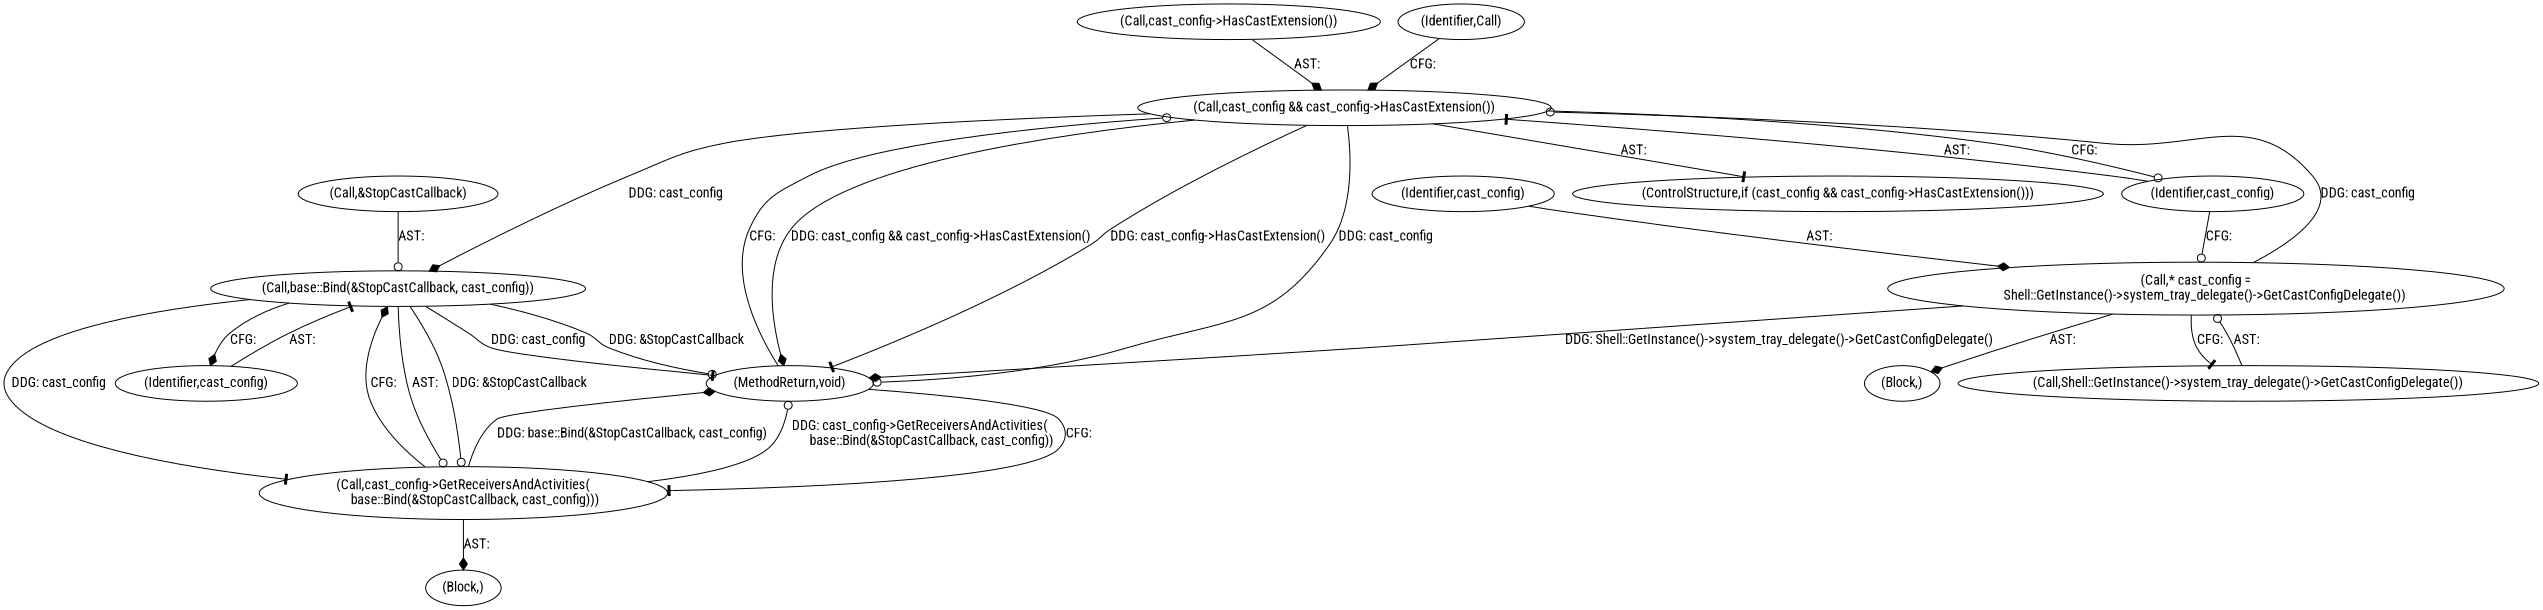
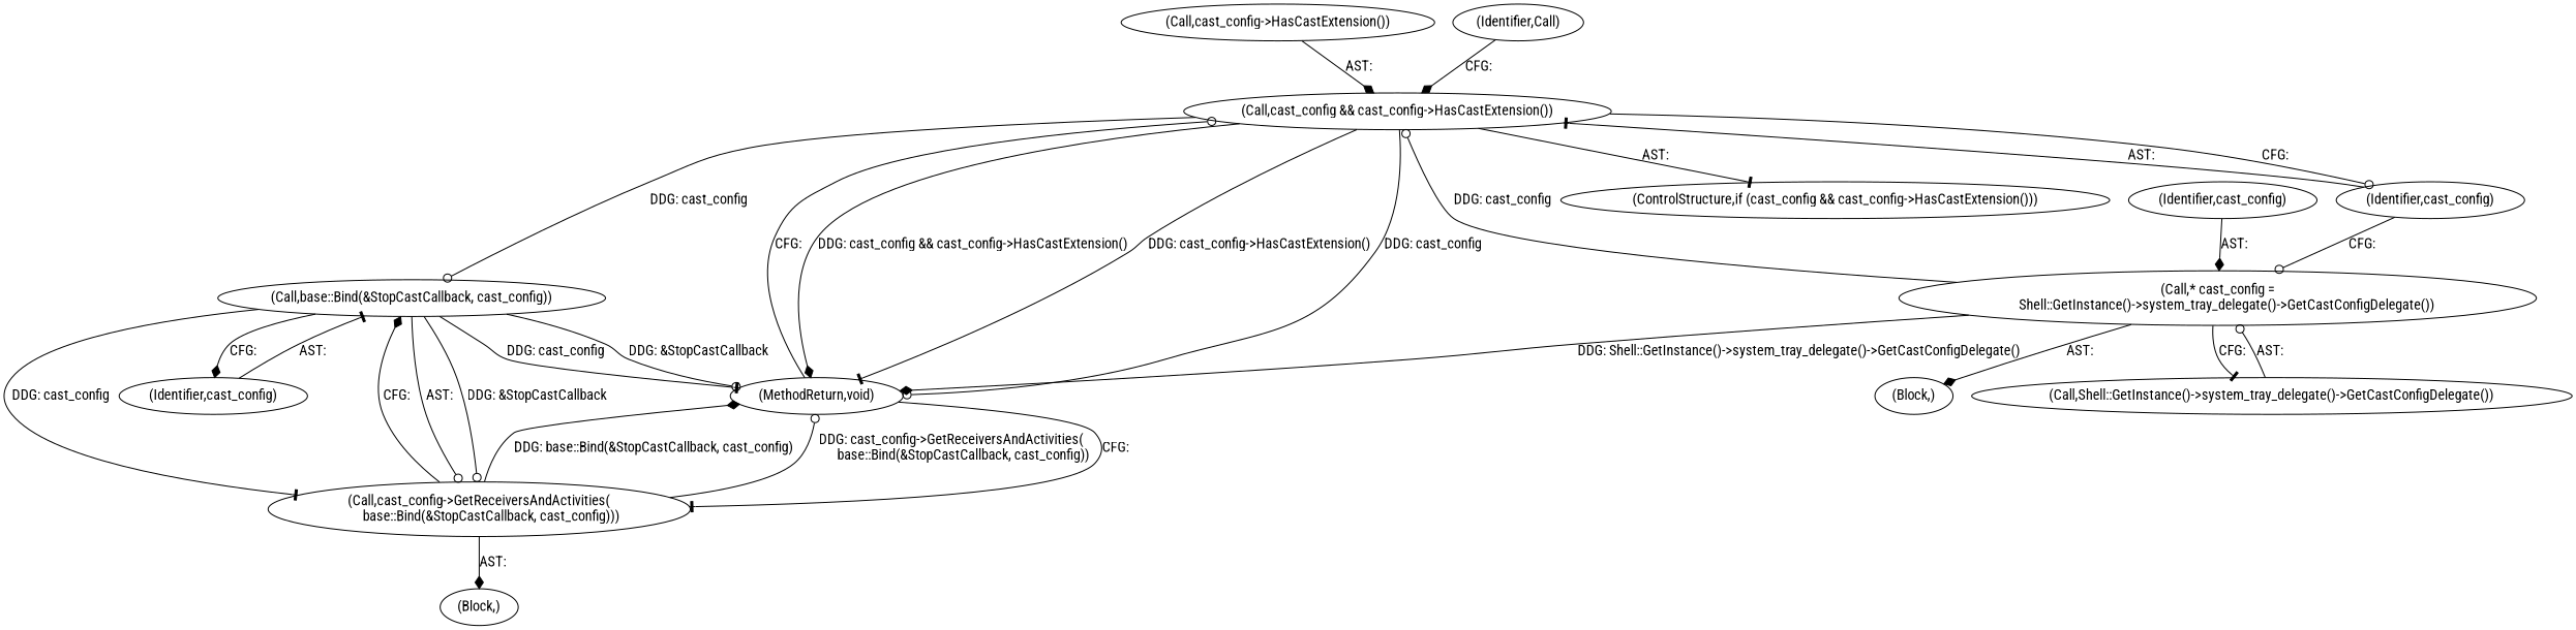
  digraph {
    fontname="Roboto Condensed"
    node [fontname="Roboto Condensed"]
    edge [arrowhead=odot fontname="Roboto Condensed"]
    n1 [label="(Call,cast_config && cast_config->HasCastExtension())"]
    n2 [label="(Call,base::Bind(&StopCastCallback, cast_config))"]
    n3 [label="(MethodReturn,void)"]
    n4 [label="(Identifier,cast_config)"]
    n5 [label="(ControlStructure,if (cast_config && cast_config->HasCastExtension()))"]
    n6 [label="(Call,cast_config->GetReceiversAndActivities(\n        base::Bind(&StopCastCallback, cast_config)))"]
    n7 [label="(Identifier,cast_config)"]
    n8 [label="(Call,cast_config->HasCastExtension())"]
    n9 [label="(Call,* cast_config =\n      Shell::GetInstance()->system_tray_delegate()->GetCastConfigDelegate())"]
    n10 [label="(Block,)"]
    n11 [label="(Call,Shell::GetInstance()->system_tray_delegate()->GetCastConfigDelegate())"]
    n12 [label="(Block,)"]
    n13 [label="(Identifier,cast_config)"]
-   n14 [label="(Call,&StopCastCallback)"]
    n15 [label="(Identifier,Call)"]
-   n1 -> n2 [arrowhead=diamond label="DDG: cast_config"]
+   n1 -> n2 [label="DDG: cast_config"]
    n1 -> n3 [label="DDG: cast_config"]
    n1 -> n3 [arrowhead=diamond label="DDG: cast_config && cast_config->HasCastExtension()"]
    n1 -> n3 [arrowhead=tee label="DDG: cast_config->HasCastExtension()"]
    n1 -> n4 [label="CFG: "]
    n1 -> n5 [arrowhead=tee label="AST: "]
    n2 -> n3 [arrowhead=tee label="DDG: cast_config"]
    n2 -> n3 [label="DDG: &StopCastCallback"]
    n2 -> n6 [label="AST: "]
    n2 -> n6 [label="DDG: &StopCastCallback"]
    n2 -> n6 [arrowhead=tee label="DDG: cast_config"]
    n2 -> n7 [arrowhead=diamond label="CFG: "]
    n3 -> n1 [label="CFG: "]
    n3 -> n6 [arrowhead=tee label="CFG: "]
    n4 -> n1 [arrowhead=tee label="AST: "]
    n4 -> n9 [label="CFG: "]
    n6 -> n2 [arrowhead=diamond label="CFG: "]
    n6 -> n3 [arrowhead=diamond label="DDG: base::Bind(&StopCastCallback, cast_config)"]
    n6 -> n3 [label="DDG: cast_config->GetReceiversAndActivities(\n        base::Bind(&StopCastCallback, cast_config))"]
    n6 -> n12 [arrowhead=diamond label="AST: "]
    n7 -> n2 [arrowhead=tee label="AST: "]
    n8 -> n1 [arrowhead=diamond label="AST: "]
    n9 -> n1 [label="DDG: cast_config"]
    n9 -> n3 [arrowhead=diamond label="DDG: Shell::GetInstance()->system_tray_delegate()->GetCastConfigDelegate()"]
    n9 -> n10 [arrowhead=diamond label="AST: "]
    n9 -> n11 [arrowhead=tee label="CFG: "]
    n11 -> n9 [label="AST: "]
    n13 -> n9 [arrowhead=diamond label="AST: "]
-   n14 -> n2 [label="AST: "]
    n15 -> n1 [arrowhead=diamond label="CFG: "]
  }
